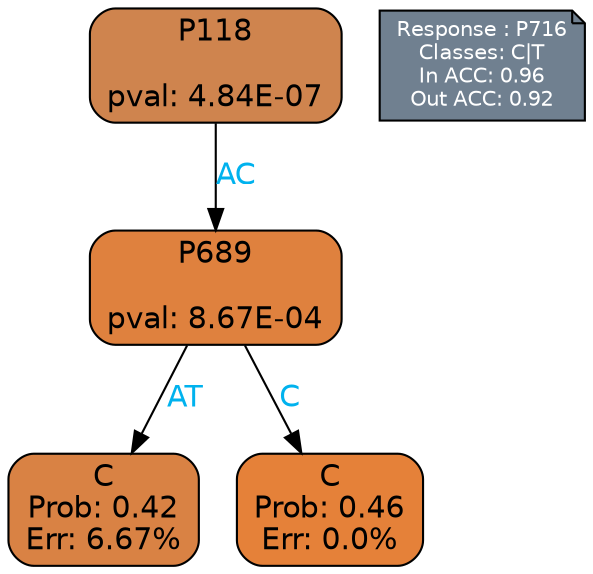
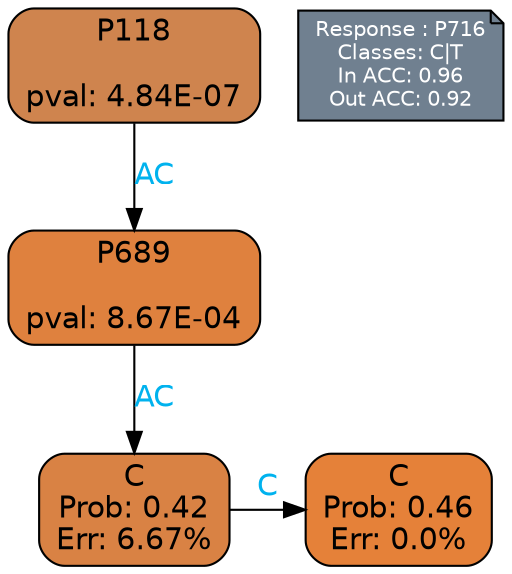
  digraph {
    ranksep=equally
    splines=polylines
    node [color=black fontname=helvetica shape=box style="filled, rounded"]
    edge [fontcolor=deepskyblue2 fontname=helvetica]
    n1 [fillcolor="#d98244" label="C\nProb: 0.42\nErr: 6.67%"]
    n2 [fillcolor="#e58139" label="C\nProb: 0.46\nErr: 0.0%"]
    n3 [align=left fillcolor=slategray fontcolor=white fontsize=10 label="Response : P716\nClasses: C|T\nIn ACC: 0.96\nOut ACC: 0.92\n" shape=note style=filled]
    n4 [fillcolor="#cf844e" label="P118\n\npval: 4.84E-07"]
    n5 [fillcolor="#df813e" label="P689\n\npval: 8.67E-04"]
    subgraph sub_1 {
      rank=same
      n1
      n2
    }
    subgraph sub_2 {
      rank=same
      n3
      n4
    }
    n4 -> n5 [label=AC]
-   n5 -> n1 [label=AT]
-   n5 -> n2 [label=C]
+   n5 -> n1 [label=AC]
+   n1 -> n2 [label=C]
  }
